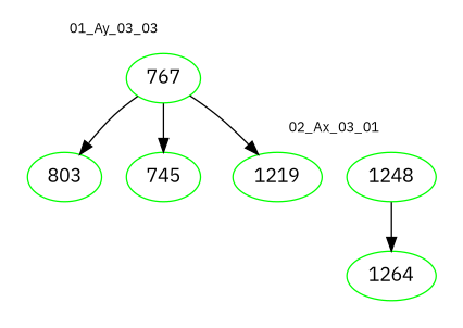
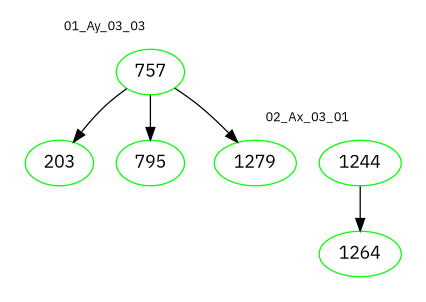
  digraph {
    fontname="IBM Plex Sans"
    node [color=green fontname="IBM Plex Sans"]
    edge [color=black fontname="IBM Plex Sans"]
-   n1 [label=1248]
-   n2 [label=1219]
+   n1 [label=1244]
+   n2 [label=1279]
    n3 [label=1264]
-   n4 [label=767]
-   n5 [label=803]
-   n6 [label=745]
+   n4 [label=757]
+   n5 [label=203]
+   n6 [label=795]
    subgraph cluster_1 {
      color=white
      fontsize=10
      label="02_Ax_03_01"
      n1
      n2
      n3
    }
    subgraph cluster_2 {
      color=white
      fontsize=10
      label="01_Ay_03_03"
      n4
      n5
      n6
    }
    n1 -> n3
    n4 -> n2
    n4 -> n5
    n4 -> n6
  }
